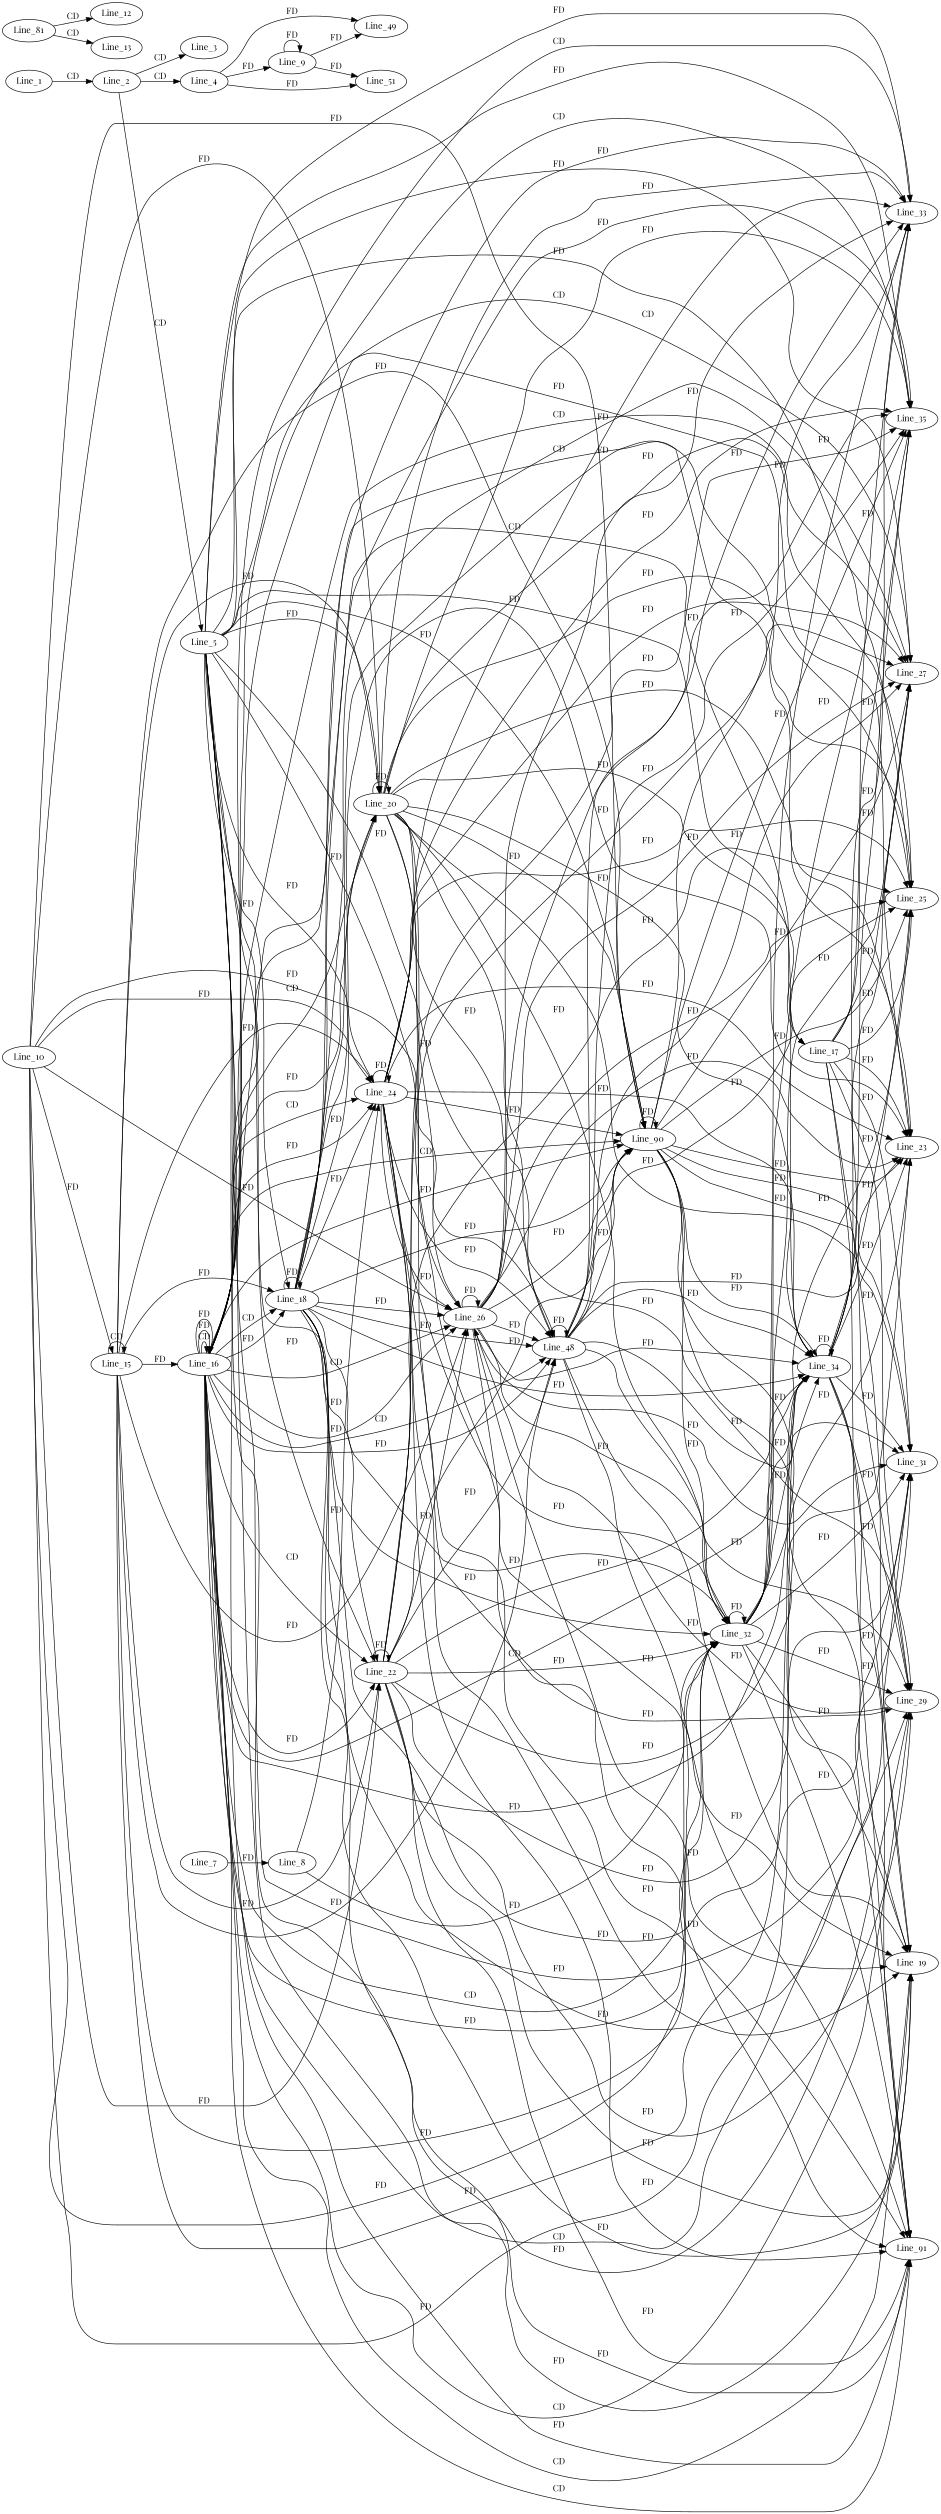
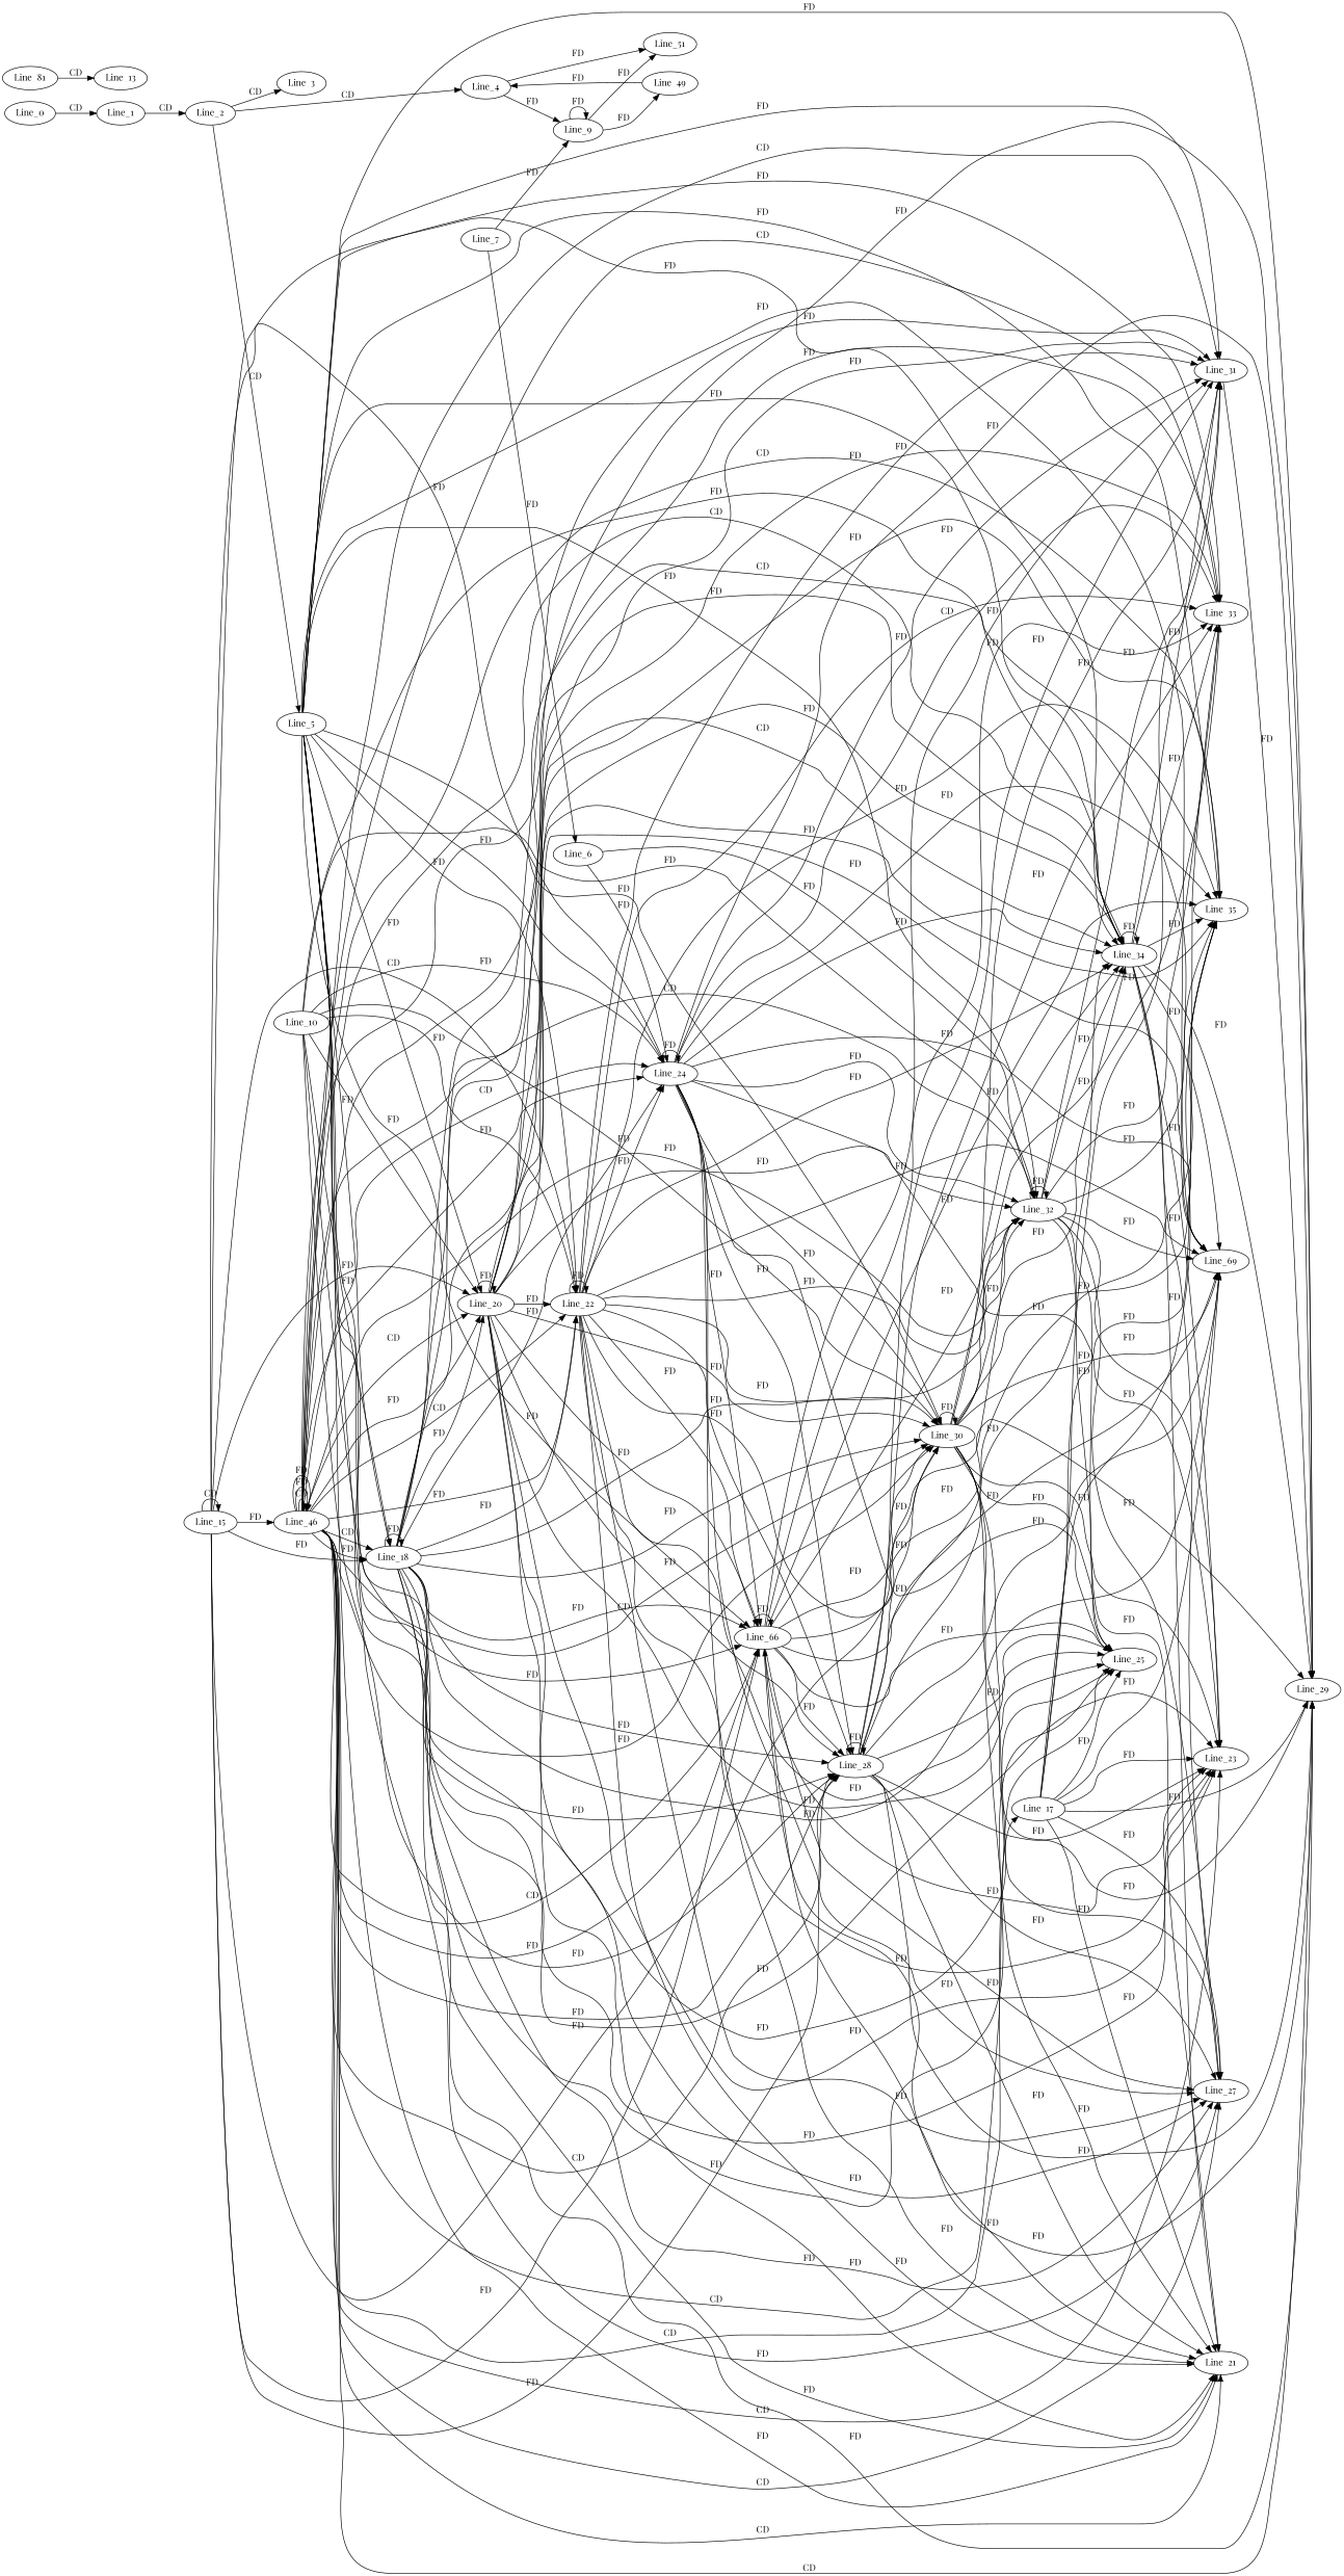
  digraph {
    fontname="Playfair Display"
    rankdir=LR
    node [fontname="Playfair Display"]
    edge [fontname="Playfair Display"]
+   Line_0
    Line_1
    Line_2
    Line_3
    Line_4
    Line_5
    Line_9
    Line_49
    Line_51
    Line_18
-   Line_19
+   Line_19 [label=Line_69]
    Line_20
-   Line_21 [label=Line_91]
+   Line_21
    Line_22
    Line_23
    Line_24
    Line_25
-   Line_26
+   Line_26 [label=Line_66]
    Line_27
-   Line_28 [label=Line_48]
+   Line_28
    Line_29
-   Line_30 [label=Line_90]
+   Line_30
    Line_31
    Line_32
    Line_33
    Line_34
    Line_35
    Line_7
-   Line_8
+   Line_8 [label=Line_6]
    n30 [label=Line_81]
-   Line_12
    Line_13
    Line_15
-   Line_16
+   Line_16 [label=Line_46]
    Line_17
    Line_10
+   Line_0 -> Line_1 [label=CD]
    Line_1 -> Line_2 [label=CD]
    Line_2 -> Line_3 [label=CD]
    Line_2 -> Line_4 [label=CD]
    Line_2 -> Line_5 [label=CD]
    Line_4 -> Line_9 [label=FD]
-   Line_4 -> Line_49 [label=FD]
+   Line_49 -> Line_4 [label=FD]
    Line_4 -> Line_51 [label=FD]
    Line_5 -> Line_18 [label=FD]
    Line_5 -> Line_19 [label=FD]
    Line_5 -> Line_20 [label=FD]
    Line_5 -> Line_21 [label=FD]
    Line_5 -> Line_22 [label=FD]
    Line_5 -> Line_23 [label=FD]
    Line_5 -> Line_24 [label=FD]
    Line_5 -> Line_25 [label=FD]
    Line_5 -> Line_26 [label=FD]
    Line_5 -> Line_27 [label=FD]
    Line_5 -> Line_28 [label=FD]
    Line_5 -> Line_29 [label=FD]
    Line_5 -> Line_30 [label=FD]
    Line_5 -> Line_31 [label=FD]
    Line_5 -> Line_32 [label=FD]
    Line_5 -> Line_33 [label=FD]
    Line_5 -> Line_34 [label=FD]
    Line_5 -> Line_35 [label=FD]
    Line_9 -> Line_9 [label=FD]
    Line_9 -> Line_49 [label=FD]
    Line_9 -> Line_51 [label=FD]
    Line_18 -> Line_18 [label=FD]
    Line_18 -> Line_19 [label=FD]
    Line_18 -> Line_20 [label=FD]
    Line_18 -> Line_21 [label=FD]
    Line_18 -> Line_22 [label=FD]
    Line_18 -> Line_23 [label=FD]
    Line_18 -> Line_24 [label=FD]
    Line_18 -> Line_25 [label=FD]
    Line_18 -> Line_26 [label=FD]
    Line_18 -> Line_27 [label=FD]
    Line_18 -> Line_28 [label=FD]
    Line_18 -> Line_29 [label=FD]
    Line_18 -> Line_30 [label=FD]
    Line_18 -> Line_31 [label=FD]
    Line_18 -> Line_32 [label=FD]
    Line_18 -> Line_33 [label=FD]
-   Line_18 -> Line_34 [label=FD]
+   Line_18 -> Line_34 [label=CD]
    Line_18 -> Line_35 [label=FD]
    Line_20 -> Line_19 [label=FD]
    Line_20 -> Line_20 [label=FD]
    Line_20 -> Line_21 [label=FD]
-   Line_20 -> Line_17 [label=FD]
+   Line_20 -> Line_22 [label=FD]
    Line_20 -> Line_23 [label=FD]
    Line_20 -> Line_25 [label=FD]
    Line_20 -> Line_26 [label=FD]
    Line_20 -> Line_27 [label=FD]
    Line_20 -> Line_28 [label=FD]
    Line_20 -> Line_29 [label=FD]
    Line_20 -> Line_30 [label=FD]
    Line_20 -> Line_31 [label=FD]
    Line_20 -> Line_32 [label=FD]
    Line_20 -> Line_33 [label=FD]
    Line_20 -> Line_34 [label=FD]
    Line_20 -> Line_35 [label=FD]
    Line_22 -> Line_19 [label=FD]
    Line_22 -> Line_21 [label=FD]
    Line_22 -> Line_22 [label=FD]
    Line_22 -> Line_23 [label=FD]
+   Line_22 -> Line_24 [label=FD]
    Line_22 -> Line_25 [label=FD]
    Line_22 -> Line_26 [label=FD]
    Line_22 -> Line_27 [label=FD]
    Line_22 -> Line_28 [label=FD]
    Line_22 -> Line_29 [label=FD]
    Line_22 -> Line_30 [label=FD]
    Line_22 -> Line_31 [label=FD]
    Line_22 -> Line_32 [label=FD]
+   Line_22 -> Line_33 [label=FD]
    Line_22 -> Line_34 [label=FD]
    Line_22 -> Line_35 [label=FD]
    Line_24 -> Line_19 [label=FD]
    Line_24 -> Line_21 [label=FD]
    Line_24 -> Line_23 [label=FD]
    Line_24 -> Line_24 [label=FD]
    Line_24 -> Line_25 [label=FD]
    Line_24 -> Line_26 [label=FD]
    Line_24 -> Line_27 [label=FD]
    Line_24 -> Line_28 [label=FD]
    Line_24 -> Line_29 [label=FD]
    Line_24 -> Line_30 [label=FD]
+   Line_24 -> Line_31 [label=FD]
    Line_24 -> Line_32 [label=FD]
    Line_24 -> Line_33 [label=CD]
    Line_24 -> Line_34 [label=FD]
    Line_24 -> Line_35 [label=FD]
    Line_26 -> Line_19 [label=FD]
    Line_26 -> Line_21 [label=FD]
    Line_26 -> Line_23 [label=FD]
    Line_26 -> Line_25 [label=FD]
    Line_26 -> Line_26 [label=FD]
    Line_26 -> Line_27 [label=FD]
    Line_26 -> Line_28 [label=FD]
    Line_26 -> Line_30 [label=FD]
    Line_26 -> Line_31 [label=FD]
    Line_26 -> Line_32 [label=FD]
    Line_26 -> Line_33 [label=FD]
    Line_26 -> Line_34 [label=FD]
    Line_26 -> Line_35 [label=FD]
    Line_28 -> Line_19 [label=FD]
    Line_28 -> Line_21 [label=FD]
    Line_28 -> Line_23 [label=FD]
    Line_28 -> Line_25 [label=FD]
    Line_28 -> Line_27 [label=FD]
    Line_28 -> Line_28 [label=FD]
    Line_28 -> Line_29 [label=FD]
    Line_28 -> Line_30 [label=FD]
    Line_28 -> Line_31 [label=FD]
    Line_28 -> Line_33 [label=FD]
    Line_28 -> Line_34 [label=FD]
    Line_28 -> Line_35 [label=FD]
    Line_29 -> Line_26 [label=FD]
    Line_30 -> Line_19 [label=FD]
    Line_30 -> Line_21 [label=FD]
    Line_30 -> Line_23 [label=FD]
    Line_30 -> Line_25 [label=FD]
    Line_30 -> Line_27 [label=FD]
    Line_30 -> Line_29 [label=FD]
    Line_30 -> Line_30 [label=FD]
    Line_30 -> Line_31 [label=FD]
    Line_30 -> Line_32 [label=FD]
    Line_30 -> Line_33 [label=FD]
    Line_30 -> Line_34 [label=FD]
    Line_30 -> Line_35 [label=FD]
    Line_32 -> Line_19 [label=FD]
    Line_32 -> Line_21 [label=FD]
    Line_32 -> Line_23 [label=FD]
    Line_32 -> Line_25 [label=FD]
    Line_32 -> Line_27 [label=FD]
-   Line_32 -> Line_29 [label=FD]
+   Line_31 -> Line_29 [label=FD]
    Line_32 -> Line_31 [label=FD]
    Line_32 -> Line_32 [label=FD]
    Line_32 -> Line_33 [label=FD]
    Line_32 -> Line_34 [label=FD]
    Line_32 -> Line_35 [label=FD]
    Line_34 -> Line_19 [label=FD]
    Line_34 -> Line_21 [label=FD]
    Line_34 -> Line_23 [label=FD]
-   Line_34 -> Line_25 [label=FD]
    Line_34 -> Line_27 [label=FD]
    Line_34 -> Line_29 [label=FD]
    Line_34 -> Line_31 [label=FD]
    Line_34 -> Line_33 [label=FD]
    Line_34 -> Line_34 [label=FD]
    Line_34 -> Line_35 [label=FD]
+   Line_7 -> Line_9 [label=FD]
    Line_7 -> Line_8 [label=FD]
    Line_8 -> Line_24 [label=FD]
    Line_8 -> Line_32 [label=FD]
-   n30 -> Line_12 [label=CD]
    n30 -> Line_13 [label=CD]
    Line_15 -> Line_18 [label=FD]
    Line_15 -> Line_20 [label=FD]
-   Line_15 -> Line_22 [label=FD]
+   Line_15 -> Line_22 [label=CD]
    Line_15 -> Line_24 [label=FD]
    Line_15 -> Line_26 [label=FD]
    Line_15 -> Line_28 [label=FD]
    Line_15 -> Line_30 [label=FD]
-   Line_15 -> Line_32 [label=FD]
    Line_15 -> Line_34 [label=FD]
    Line_15 -> Line_15 [label=CD]
    Line_15 -> Line_16 [label=FD]
    Line_16 -> Line_18 [label=CD]
    Line_16 -> Line_18 [label=FD]
    Line_16 -> Line_19 [label=CD]
    Line_16 -> Line_20 [label=CD]
    Line_16 -> Line_20 [label=FD]
    Line_16 -> Line_21 [label=CD]
    Line_16 -> Line_22 [label=CD]
    Line_16 -> Line_22 [label=FD]
    Line_16 -> Line_23 [label=CD]
    Line_16 -> Line_24 [label=CD]
    Line_16 -> Line_24 [label=FD]
    Line_16 -> Line_25 [label=CD]
    Line_16 -> Line_26 [label=CD]
    Line_16 -> Line_26 [label=FD]
    Line_16 -> Line_27 [label=CD]
    Line_16 -> Line_28 [label=CD]
    Line_16 -> Line_28 [label=FD]
    Line_16 -> Line_29 [label=CD]
    Line_16 -> Line_30 [label=CD]
    Line_16 -> Line_30 [label=FD]
    Line_16 -> Line_31 [label=CD]
    Line_16 -> Line_32 [label=CD]
    Line_16 -> Line_32 [label=FD]
    Line_16 -> Line_33 [label=CD]
    Line_16 -> Line_34 [label=CD]
    Line_16 -> Line_34 [label=FD]
    Line_16 -> Line_35 [label=CD]
    Line_16 -> Line_16 [label=CD]
    Line_16 -> Line_16 [label=FD]
    Line_16 -> Line_16 [label=FD]
    Line_16 -> Line_17 [label=CD]
    Line_17 -> Line_19 [label=FD]
    Line_17 -> Line_21 [label=FD]
    Line_17 -> Line_23 [label=FD]
    Line_17 -> Line_25 [label=FD]
    Line_17 -> Line_27 [label=FD]
    Line_17 -> Line_29 [label=FD]
    Line_17 -> Line_31 [label=FD]
    Line_17 -> Line_33 [label=FD]
    Line_17 -> Line_35 [label=FD]
-   Line_10 -> Line_15 [label=FD]
+   Line_10 -> Line_18 [label=FD]
    Line_10 -> Line_20 [label=FD]
    Line_10 -> Line_22 [label=FD]
    Line_10 -> Line_24 [label=FD]
    Line_10 -> Line_26 [label=FD]
    Line_10 -> Line_28 [label=FD]
    Line_10 -> Line_30 [label=FD]
    Line_10 -> Line_32 [label=FD]
    Line_10 -> Line_34 [label=FD]
  }
